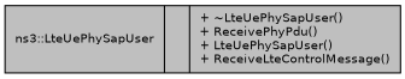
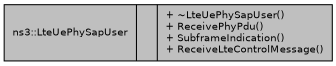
  digraph {
    rankdir=LR
-   n1 [color=black fillcolor=grey75 fontcolor=black fontname=Helvetica fontsize=10 height=0.2 label="{ns3::LteUePhySapUser\n||+ ~LteUePhySapUser()\l+ ReceivePhyPdu()\l+ LteUePhySapUser()\l+ ReceiveLteControlMessage()\l}" shape=record style=filled width=0.4]
+   n1 [color=black fillcolor=grey75 fontcolor=black fontname=Helvetica fontsize=10 height=0.2 label="{ns3::LteUePhySapUser\n||+ ~LteUePhySapUser()\l+ ReceivePhyPdu()\l+ SubframeIndication()\l+ ReceiveLteControlMessage()\l}" shape=record style=filled width=0.4]
  }
